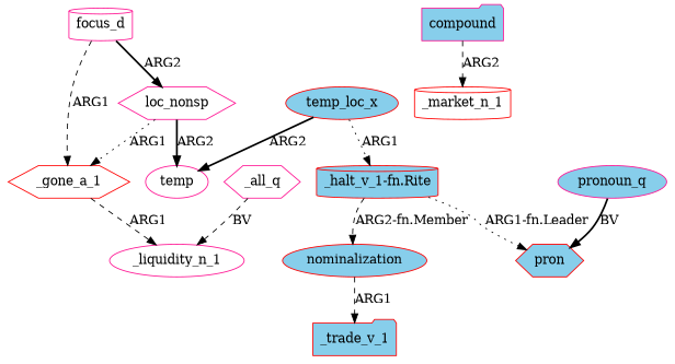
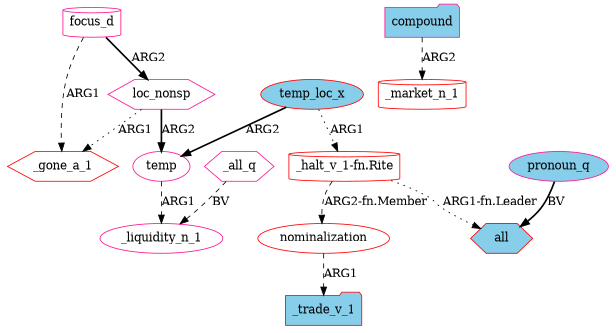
  digraph {
    node [color=deeppink fillcolor=white shape=ellipse style=filled]
    edge [style=dashed]
    temp
-   nominalization [color=red fillcolor=skyblue]
+   nominalization [color=red]
    _trade_v_1 [color=red fillcolor=skyblue shape=folder]
    _market_n_1 [color=red shape=cylinder]
    loc_nonsp [shape=hexagon]
    _gone_a_1 [color=red shape=hexagon]
    _liquidity_n_1
    compound [fillcolor=skyblue shape=folder]
    focus_d [shape=cylinder]
    _all_q [shape=hexagon]
-   "_halt_v_1-fn.Rite" [color=red fillcolor=skyblue shape=cylinder]
-   pron [color=red fillcolor=skyblue shape=hexagon]
+   "_halt_v_1-fn.Rite" [color=red shape=cylinder]
+   pron [color=red fillcolor=skyblue shape=hexagon label=all]
    pronoun_q [fillcolor=skyblue]
    temp_loc_x [color=red fillcolor=skyblue]
    nominalization -> _trade_v_1 [label=ARG1]
    loc_nonsp -> temp [label=ARG2 style=bold]
    loc_nonsp -> _gone_a_1 [label=ARG1 style=dotted]
-   _gone_a_1 -> _liquidity_n_1 [label=ARG1]
+   temp -> _liquidity_n_1 [label=ARG1]
    compound -> _market_n_1 [label=ARG2]
    focus_d -> loc_nonsp [label=ARG2 style=bold]
    focus_d -> _gone_a_1 [label=ARG1]
    _all_q -> _liquidity_n_1 [label=BV]
    "_halt_v_1-fn.Rite" -> nominalization [label="ARG2-fn.Member"]
    "_halt_v_1-fn.Rite" -> pron [label="ARG1-fn.Leader" style=dotted]
    pronoun_q -> pron [label=BV style=bold]
    temp_loc_x -> temp [label=ARG2 style=bold]
    temp_loc_x -> "_halt_v_1-fn.Rite" [label=ARG1 style=dotted]
  }
